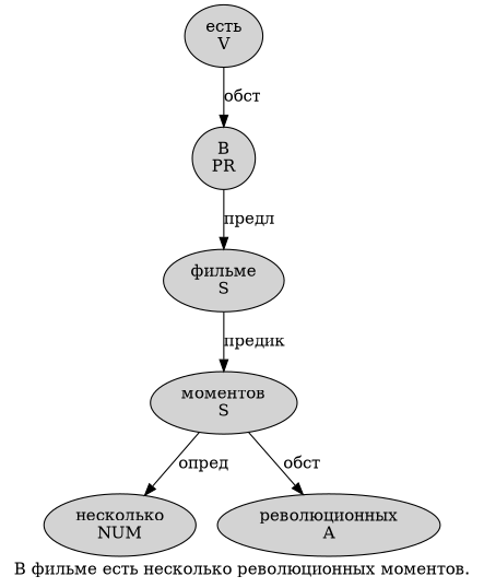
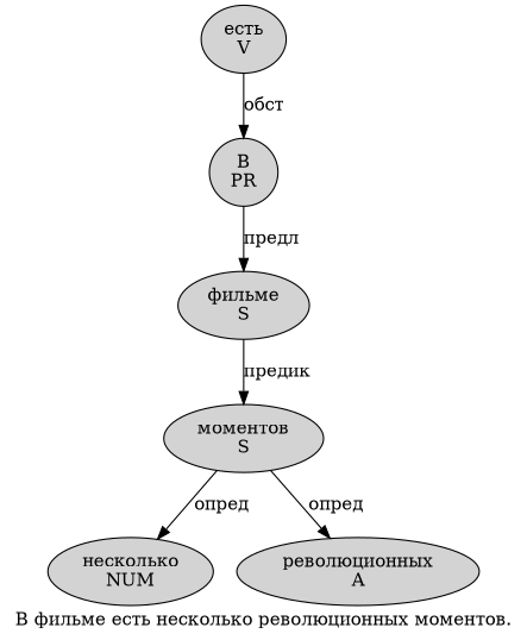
  digraph {
    label="В фильме есть несколько революционных моментов."
    node [fillcolor=lightgray penwidth=1 shape=ellipse style=filled]
    n1 [label="В\nPR"]
    n2 [label="фильме\nS"]
    n3 [label="моментов\nS"]
    n4 [label="есть\nV"]
    n5 [label="несколько\nNUM"]
    n6 [label="революционных\nA"]
    n1 -> n2 [label="предл"]
    n2 -> n3 [label="предик"]
    n3 -> n5 [label="опред"]
-   n3 -> n6 [label="обст"]
+   n3 -> n6 [label="опред"]
    n4 -> n1 [label="обст"]
  }
